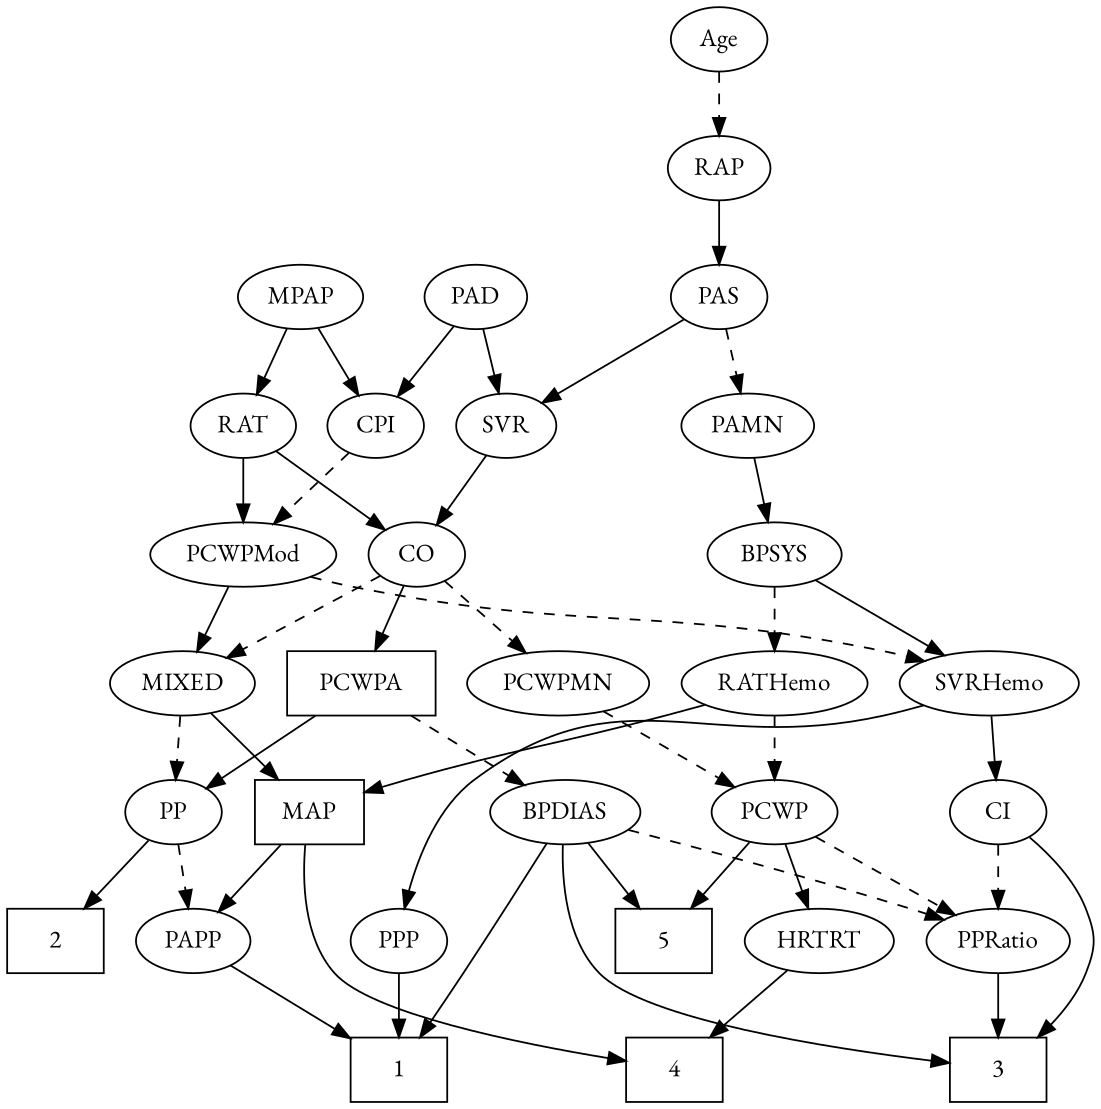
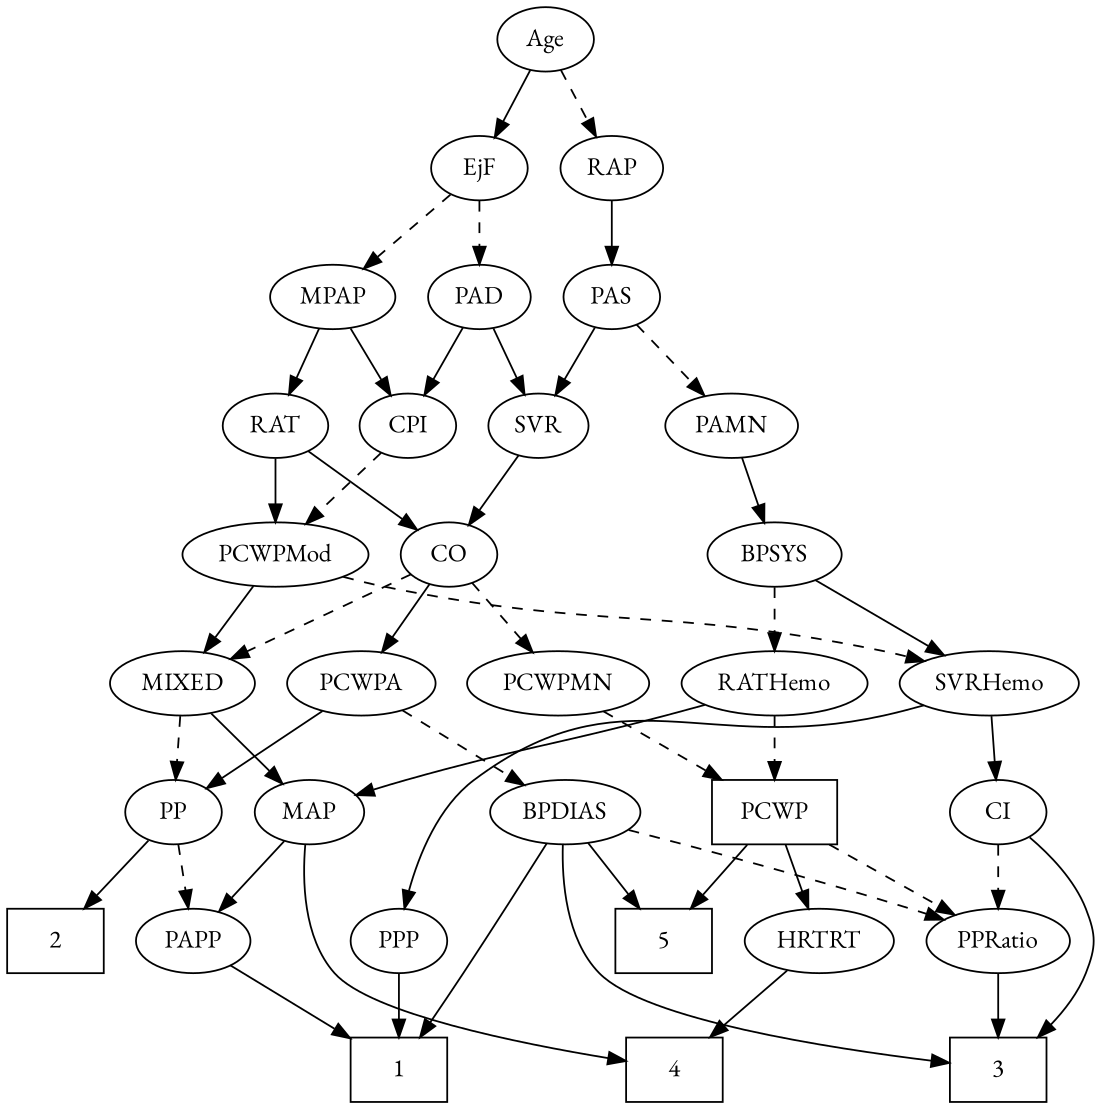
  strict digraph {
    fontname="EB Garamond"
    node [fontname="EB Garamond"]
    edge [fontname="EB Garamond" style=solid]
    1 [height=0.5 shape=box width=0.75]
    2 [height=0.5 shape=box width=0.75]
    3 [height=0.5 shape=box width=0.75]
    4 [height=0.5 shape=box width=0.75]
    5 [height=0.5 shape=box width=0.75]
    Age [height=0.5 width=0.75]
+   EjF [height=0.5 width=0.75]
    RAP [height=0.5 width=0.77632]
    MPAP [height=0.5 width=0.97491]
    PAD [height=0.5 width=0.79437]
    PAS [height=0.5 width=0.75]
    CPI [height=0.5 width=0.75]
    RAT [height=0.5 width=0.75827]
    SVR [height=0.5 width=0.77632]
    PAMN [height=0.5 width=1.011]
    PCWPMod [height=0.5 width=1.4443]
    CO [height=0.5 width=0.75]
    BPSYS [height=0.5 width=1.0471]
    MIXED [height=0.5 width=1.1193]
-   MAP [height=0.5 width=0.84854 shape=box]
+   MAP [height=0.5 width=0.84854]
    PP [height=0.5 width=0.75]
    PAPP [height=0.5 width=0.88464]
    SVRHemo [height=0.5 width=1.3902]
-   PCWPA [height=0.5 width=1.1555 shape=box]
+   PCWPA [height=0.5 width=1.1555]
    PCWPMN [height=0.5 width=1.3902]
    RATHemo [height=0.5 width=1.3721]
-   PCWP [height=0.5 width=0.97491]
+   PCWP [height=0.5 width=0.97491 shape=box]
    PPP [height=0.5 width=0.75]
    CI [height=0.5 width=0.75]
    PPRatio [height=0.5 width=1.1013]
    HRTRT [height=0.5 width=1.1013]
    BPDIAS [height=0.5 width=1.1735]
+   Age -> EjF
    Age -> RAP [style=dashed]
+   EjF -> MPAP [style=dashed]
+   EjF -> PAD [style=dashed]
    RAP -> PAS
    MPAP -> CPI
    MPAP -> RAT
    PAD -> CPI
    PAD -> SVR
    PAS -> SVR
    PAS -> PAMN [style=dashed]
    CPI -> PCWPMod [style=dashed]
    RAT -> PCWPMod
    RAT -> CO
    SVR -> CO
    PAMN -> BPSYS
    PCWPMod -> MIXED
    PCWPMod -> SVRHemo [style=dashed]
    CO -> MIXED [style=dashed]
    CO -> PCWPA
    CO -> PCWPMN [style=dashed]
    BPSYS -> SVRHemo
    BPSYS -> RATHemo [style=dashed]
    MIXED -> MAP
    MIXED -> PP [style=dashed]
    MAP -> 4
    MAP -> PAPP
    PP -> 2
    PP -> PAPP [style=dashed]
    PAPP -> 1
    SVRHemo -> PPP
    SVRHemo -> CI
    PCWPA -> PP
    PCWPA -> BPDIAS [style=dashed]
    PCWPMN -> PCWP [style=dashed]
    RATHemo -> MAP
    RATHemo -> PCWP [style=dashed]
    PCWP -> 5
    PCWP -> PPRatio [style=dashed]
    PCWP -> HRTRT
    PPP -> 1
    CI -> 3
    CI -> PPRatio [style=dashed]
    PPRatio -> 3
    HRTRT -> 4
    BPDIAS -> 1
    BPDIAS -> 3
    BPDIAS -> 5
    BPDIAS -> PPRatio [style=dashed]
  }
